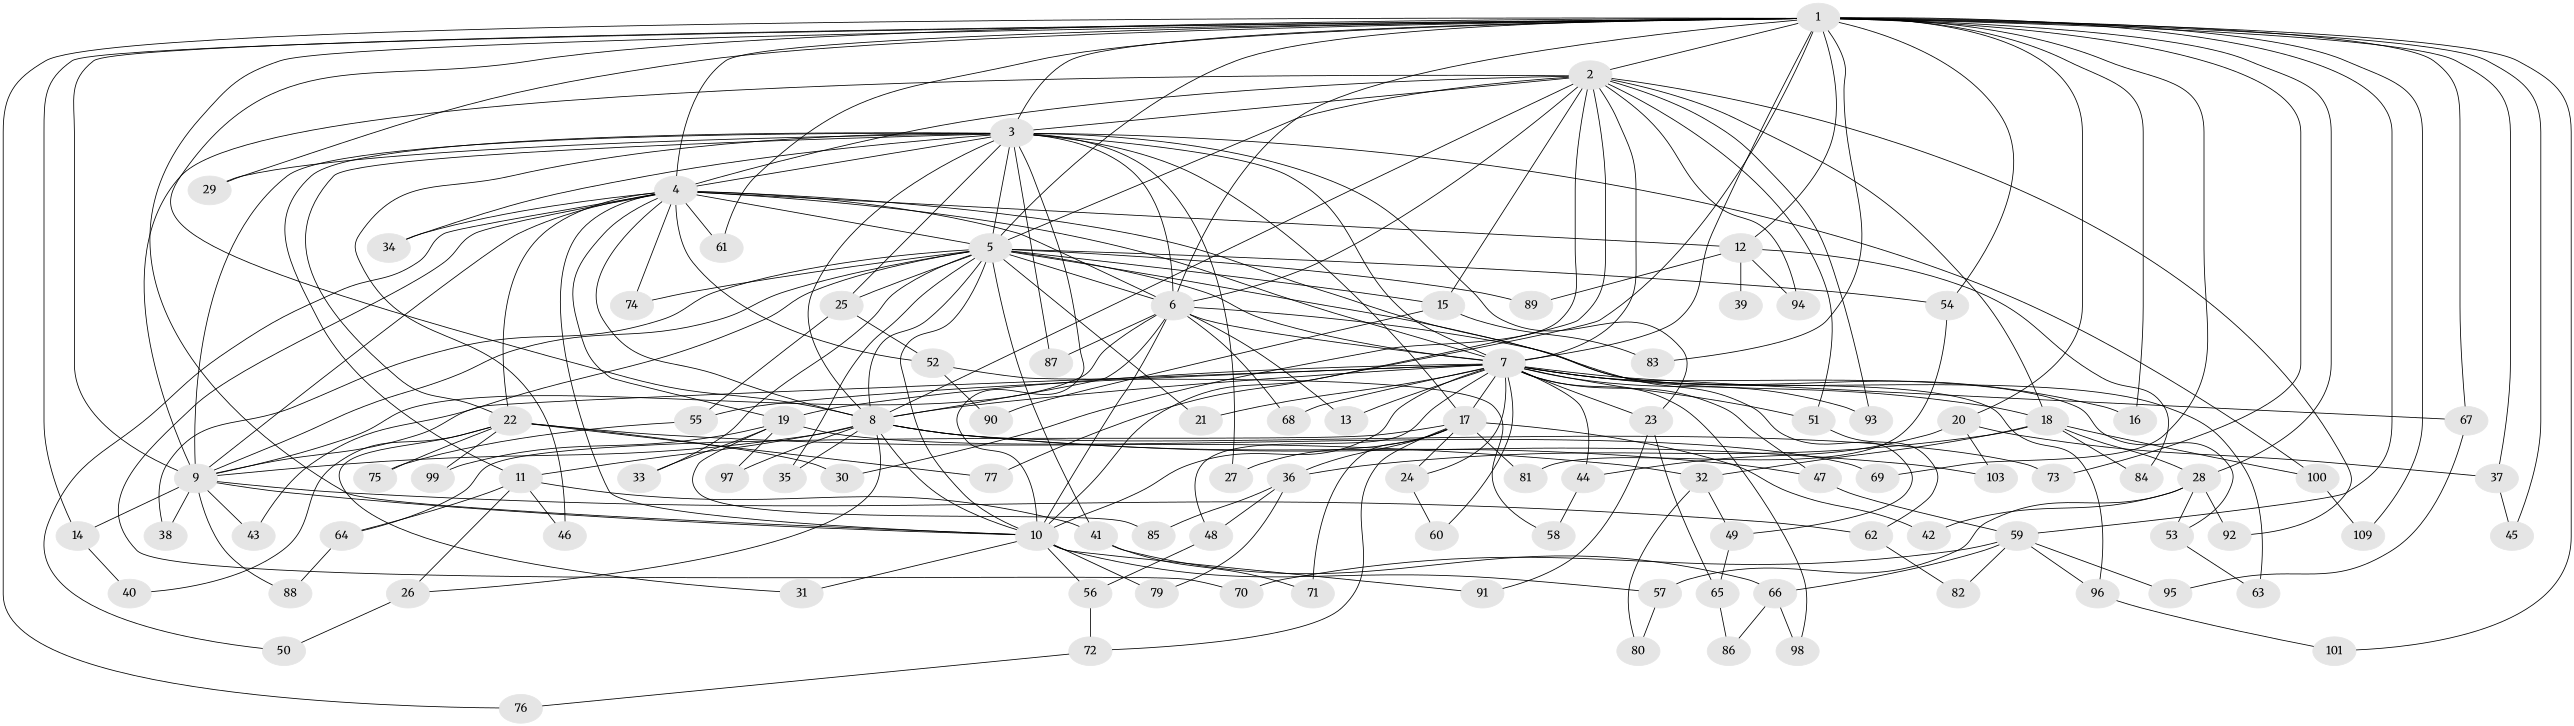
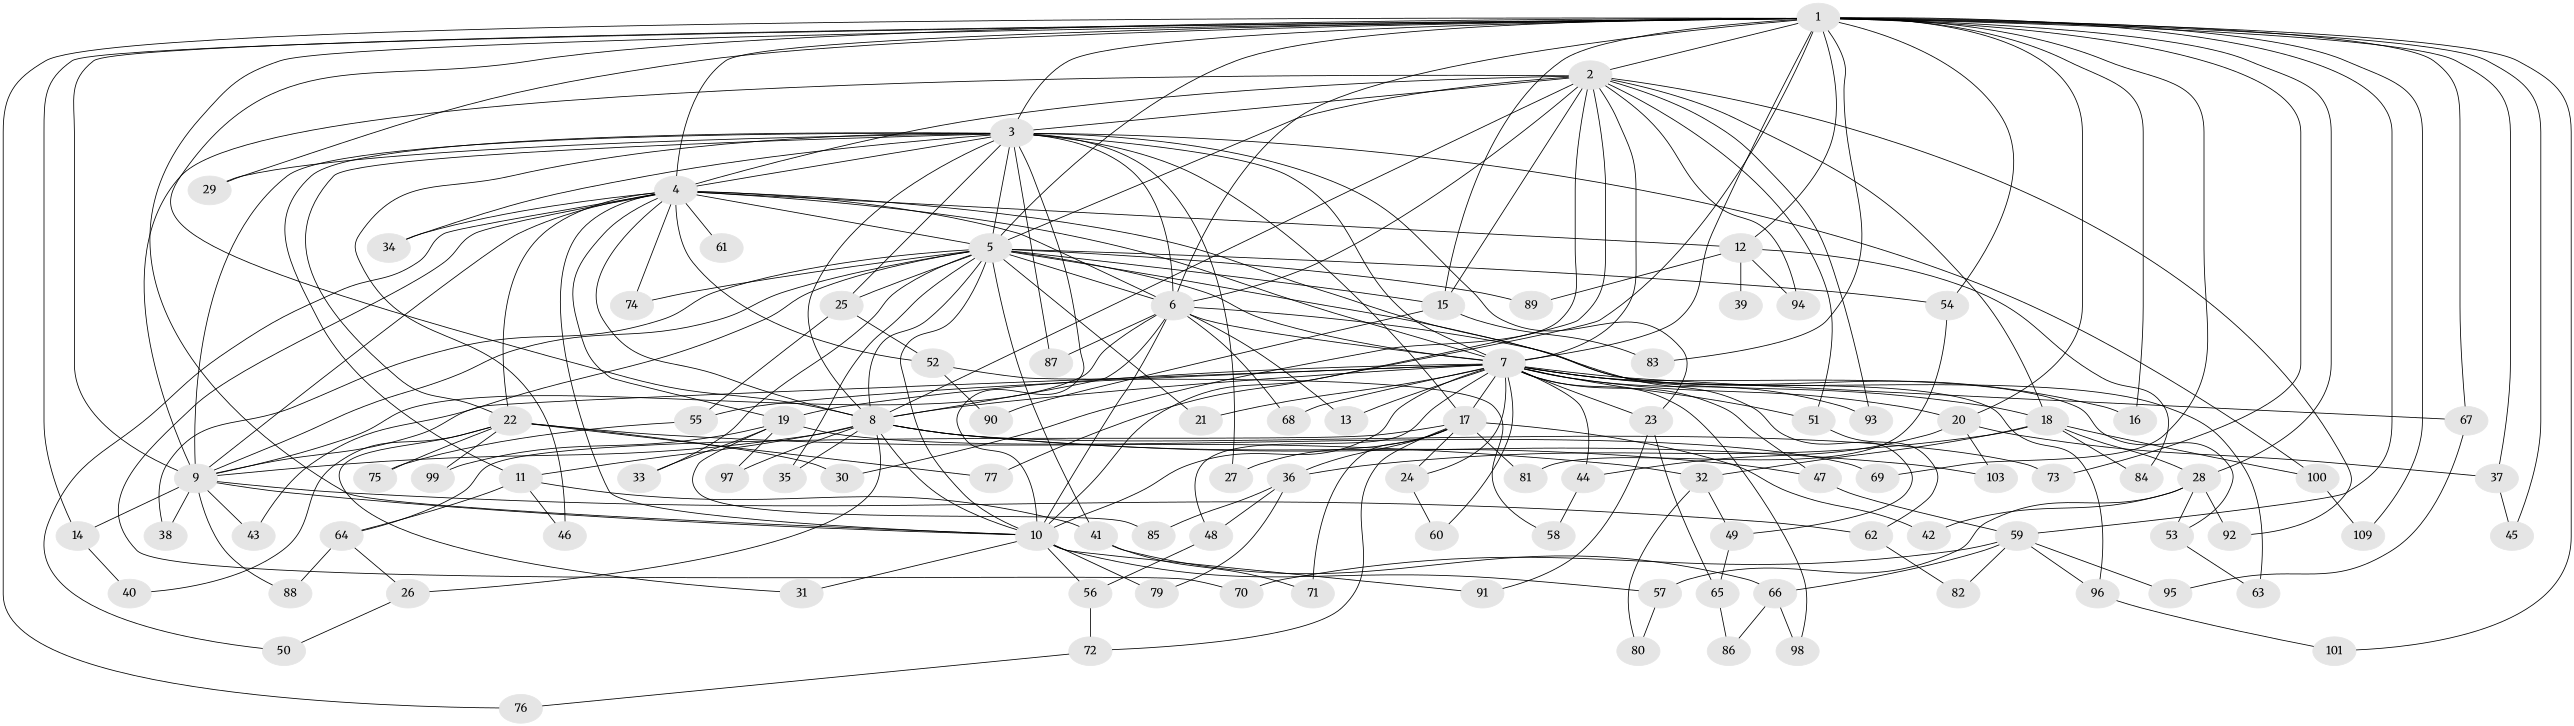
  graph {
    fontname=Merriweather
    node [color=gray90 fontname=Merriweather style=filled]
    edge [fontname=Merriweather]
    1
    2
    3
    4
    5
    6
    7
    8
    9
    10
    12
    14
    16
    20
    28
    29
    37
    45
    54
    59
    61
    67
    69
    73
    76
    77
    83
    101
    n29 [label=109]
    15
    18
    30
    51
    92
    93
    94
    11
    17
    22
    23
    25
    27
    34
    46
    87
    100
    19
    49
    50
    52
    70
    74
    21
    33
    35
    38
    41
    43
    89
    96
    13
    63
    68
    24
    44
    47
    48
    53
    55
    60
    98
    26
    97
    103
    62
    88
    31
    56
    57
    79
    91
    39
    84
    40
    42
    81
    66
    82
    95
    90
    36
    32
    64
    71
    72
    99
    75
    65
    85
    58
    80
    86
    1 -- 2
    1 -- 3
    1 -- 4
    1 -- 5
    1 -- 6
    1 -- 7
    1 -- 8
    1 -- 9
    1 -- 10
    1 -- 12
    1 -- 14
    1 -- 16
    1 -- 20
    1 -- 28
    1 -- 29
    1 -- 37
    1 -- 45
    1 -- 54
    1 -- 59
-   1 -- 61
+   1 -- 15
    1 -- 67
    1 -- 69
    1 -- 73
    1 -- 76
    1 -- 77
    1 -- 83
    1 -- 101
    1 -- n29
    2 -- 3
    2 -- 4
    2 -- 5
    2 -- 6
    2 -- 7
    2 -- 8
    2 -- 9
    2 -- 10
    2 -- 15
    2 -- 18
    2 -- 30
    2 -- 51
    2 -- 92
    2 -- 93
    2 -- 94
    3 -- 4
    3 -- 5
    3 -- 6
    3 -- 7
    3 -- 8
    3 -- 9
    3 -- 10
    3 -- 29
    3 -- 11
    3 -- 17
    3 -- 22
    3 -- 23
    3 -- 25
    3 -- 27
    3 -- 34
    3 -- 46
    3 -- 87
    3 -- 100
    4 -- 5
    4 -- 6
    4 -- 7
    4 -- 8
    4 -- 9
    4 -- 10
    4 -- 12
    4 -- 61
    4 -- 22
    4 -- 34
    4 -- 19
    4 -- 49
    4 -- 50
    4 -- 52
    4 -- 70
    4 -- 74
    5 -- 6
    5 -- 7
    5 -- 8
    5 -- 9
    5 -- 10
    5 -- 54
    5 -- 15
    5 -- 25
    5 -- 74
    5 -- 21
    5 -- 33
    5 -- 35
    5 -- 38
    5 -- 41
    5 -- 43
    5 -- 89
    5 -- 96
    6 -- 7
    6 -- 8
    6 -- 9
    6 -- 10
    6 -- 87
    6 -- 13
    6 -- 63
    6 -- 68
    7 -- 8
    7 -- 9
    7 -- 10
    7 -- 16
+   7 -- 20
    7 -- 67
    7 -- 18
    7 -- 51
    7 -- 93
    7 -- 17
    7 -- 23
    7 -- 19
    7 -- 21
    7 -- 13
    7 -- 68
    7 -- 24
    7 -- 44
    7 -- 47
    7 -- 48
    7 -- 53
    7 -- 55
    7 -- 60
    7 -- 98
    8 -- 9
    8 -- 10
    8 -- 73
    8 -- 11
    8 -- 35
    8 -- 47
    8 -- 26
    8 -- 97
    8 -- 103
    9 -- 10
    9 -- 14
    9 -- 38
    9 -- 43
    9 -- 62
    9 -- 88
    10 -- 31
    10 -- 56
    10 -- 57
    10 -- 79
    10 -- 91
    12 -- 94
    12 -- 89
    12 -- 39
    12 -- 84
    14 -- 40
    20 -- 37
    20 -- 44
    20 -- 103
    28 -- 92
    28 -- 53
    28 -- 57
    28 -- 42
    37 -- 45
    54 -- 81
    59 -- 70
    59 -- 96
    59 -- 66
    59 -- 82
    59 -- 95
    67 -- 95
    15 -- 83
    15 -- 90
    18 -- 28
    18 -- 100
    18 -- 84
    18 -- 36
    18 -- 32
    51 -- 62
    11 -- 46
    11 -- 41
-   11 -- 26
+   64 -- 26
    11 -- 64
    17 -- 27
    17 -- 24
    17 -- 42
    17 -- 81
    17 -- 36
    17 -- 64
    17 -- 71
    17 -- 72
    22 -- 77
    22 -- 30
    22 -- 31
    22 -- 40
    22 -- 32
    22 -- 99
    22 -- 75
    23 -- 91
    23 -- 65
    25 -- 52
    25 -- 55
    100 -- n29
    19 -- 69
    19 -- 33
    19 -- 97
    19 -- 99
    19 -- 85
    49 -- 65
    52 -- 90
    52 -- 58
    41 -- 66
    41 -- 71
    96 -- 101
    24 -- 60
    44 -- 58
    47 -- 59
    48 -- 56
    53 -- 63
    55 -- 75
    26 -- 50
    62 -- 82
    56 -- 72
    57 -- 80
    66 -- 98
    66 -- 86
    36 -- 48
    36 -- 79
    36 -- 85
    32 -- 49
    32 -- 80
    64 -- 88
    72 -- 76
    65 -- 86
  }
